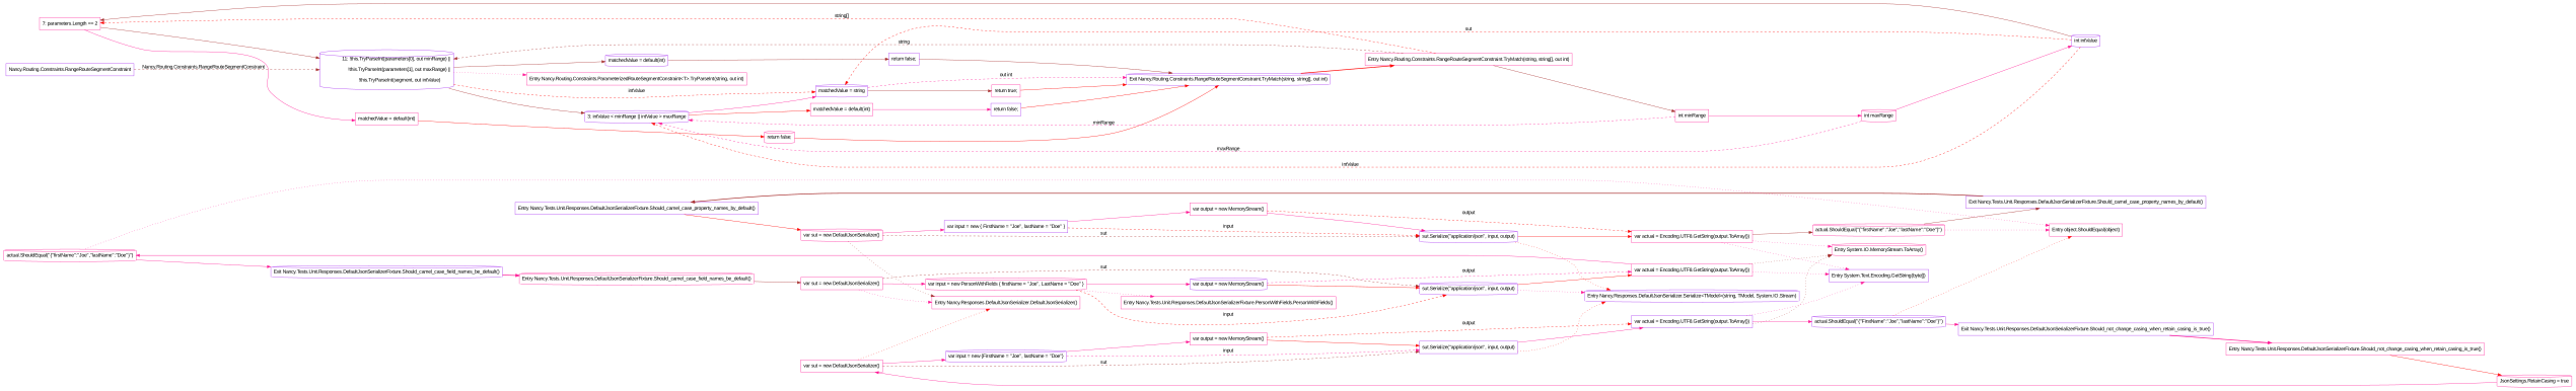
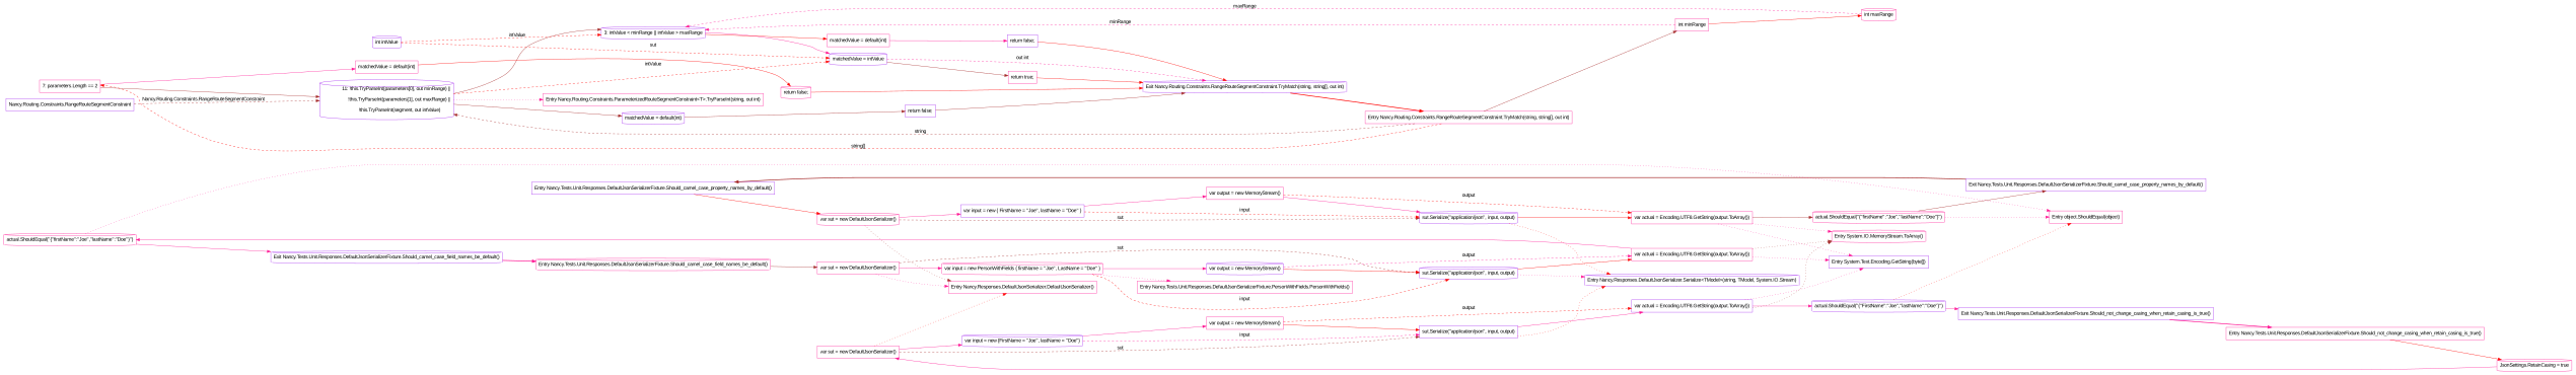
  digraph {
    fontname="Liberation Sans"
    rankdir=LR
    node [cluster="Nancy.Routing.Constraints.RangeRouteSegmentConstraint.TryMatch(string, string[], out int)" color=deeppink fontname="Liberation Sans" shape=box span="13-13"]
    edge [color=deeppink fontname="Liberation Sans" style=solid]
    n1 [cluster="Nancy.Tests.Unit.Responses.DefaultJsonSerializerFixture.Should_camel_case_property_names_by_default()" color=purple label="Entry Nancy.Tests.Unit.Responses.DefaultJsonSerializerFixture.Should_camel_case_property_names_by_default()"]
    n2 [cluster="Nancy.Tests.Unit.Responses.DefaultJsonSerializerFixture.Should_camel_case_property_names_by_default()" label="var sut = new DefaultJsonSerializer()" shape=cylinder span="15-15"]
    n3 [cluster="Nancy.Tests.Unit.Responses.DefaultJsonSerializerFixture.Should_camel_case_property_names_by_default()" color=purple label="var input = new { FirstName = ''Joe'', lastName = ''Doe'' }" span="16-16"]
    n4 [cluster="Nancy.Responses.DefaultJsonSerializer.DefaultJsonSerializer()" label="Entry Nancy.Responses.DefaultJsonSerializer.DefaultJsonSerializer()" span="9-9"]
    n5 [cluster="Nancy.Tests.Unit.Responses.DefaultJsonSerializerFixture.Should_camel_case_property_names_by_default()" color=purple label="sut.Serialize(''application/json'', input, output)" shape=cylinder span="19-19"]
    n6 [cluster="Nancy.Tests.Unit.Responses.DefaultJsonSerializerFixture.Should_camel_case_property_names_by_default()" label="var output = new MemoryStream()" span="18-18"]
    n7 [cluster="Nancy.Tests.Unit.Responses.DefaultJsonSerializerFixture.Should_camel_case_property_names_by_default()" label="var actual = Encoding.UTF8.GetString(output.ToArray())" span="20-20"]
    n8 [cluster="Nancy.Responses.DefaultJsonSerializer.Serialize<TModel>(string, TModel, System.IO.Stream)" color=purple label="Entry Nancy.Responses.DefaultJsonSerializer.Serialize<TModel>(string, TModel, System.IO.Stream)" shape=cylinder span="37-37"]
    n9 [cluster="Nancy.Tests.Unit.Responses.DefaultJsonSerializerFixture.Should_camel_case_property_names_by_default()" label="actual.ShouldEqual(''{\''firstName\'':\''Joe\'',\''lastName\'':\''Doe\''}'')" shape=cylinder span="22-22"]
    n10 [cluster="System.IO.MemoryStream.ToArray()" label="Entry System.IO.MemoryStream.ToArray()" shape=cylinder span="0-0"]
    n11 [cluster="System.Text.Encoding.GetString(byte[])" color=purple label="Entry System.Text.Encoding.GetString(byte[])" span="0-0"]
    n12 [cluster="Nancy.Tests.Unit.Responses.DefaultJsonSerializerFixture.Should_camel_case_property_names_by_default()" color=purple label="Exit Nancy.Tests.Unit.Responses.DefaultJsonSerializerFixture.Should_camel_case_property_names_by_default()"]
    n13 [cluster="object.ShouldEqual(object)" label="Entry object.ShouldEqual(object)" span="95-95"]
    n14 [cluster="Nancy.Tests.Unit.Responses.DefaultJsonSerializerFixture.Should_camel_case_field_names_be_default()" label="Entry Nancy.Tests.Unit.Responses.DefaultJsonSerializerFixture.Should_camel_case_field_names_be_default()" shape=cylinder span="26-26"]
    n15 [cluster="Nancy.Tests.Unit.Responses.DefaultJsonSerializerFixture.Should_camel_case_field_names_be_default()" label="var sut = new DefaultJsonSerializer()" span="28-28"]
    n16 [cluster="Nancy.Tests.Unit.Responses.DefaultJsonSerializerFixture.Should_camel_case_field_names_be_default()" label="var input = new PersonWithFields { firstName = ''Joe'', LastName = ''Doe'' }" shape=cylinder span="29-29"]
    n17 [cluster="Nancy.Tests.Unit.Responses.DefaultJsonSerializerFixture.Should_camel_case_field_names_be_default()" color=purple label="sut.Serialize(''application/json'', input, output)" shape=cylinder span="32-32"]
    n18 [cluster="Nancy.Tests.Unit.Responses.DefaultJsonSerializerFixture.Should_camel_case_field_names_be_default()" color=purple label="var output = new MemoryStream()" shape=cylinder span="31-31"]
    n19 [cluster="Nancy.Tests.Unit.Responses.DefaultJsonSerializerFixture.PersonWithFields.PersonWithFields()" label="Entry Nancy.Tests.Unit.Responses.DefaultJsonSerializerFixture.PersonWithFields.PersonWithFields()" span="58-58"]
    n20 [cluster="Nancy.Tests.Unit.Responses.DefaultJsonSerializerFixture.Should_camel_case_field_names_be_default()" label="var actual = Encoding.UTF8.GetString(output.ToArray())" span="33-33"]
    n21 [cluster="Nancy.Tests.Unit.Responses.DefaultJsonSerializerFixture.Should_camel_case_field_names_be_default()" label="actual.ShouldEqual(''{\''firstName\'':\''Joe\'',\''lastName\'':\''Doe\''}'')" shape=cylinder span="35-35"]
    n22 [cluster="Nancy.Tests.Unit.Responses.DefaultJsonSerializerFixture.Should_camel_case_field_names_be_default()" color=purple label="Exit Nancy.Tests.Unit.Responses.DefaultJsonSerializerFixture.Should_camel_case_field_names_be_default()" shape=cylinder span="26-26"]
    n23 [cluster="Nancy.Tests.Unit.Responses.DefaultJsonSerializerFixture.Should_not_change_casing_when_retain_casing_is_true()" label="Entry Nancy.Tests.Unit.Responses.DefaultJsonSerializerFixture.Should_not_change_casing_when_retain_casing_is_true()" span="39-39"]
    n24 [cluster="Nancy.Tests.Unit.Responses.DefaultJsonSerializerFixture.Should_not_change_casing_when_retain_casing_is_true()" label="JsonSettings.RetainCasing = true" shape=cylinder span="41-41"]
    n25 [cluster="Nancy.Tests.Unit.Responses.DefaultJsonSerializerFixture.Should_not_change_casing_when_retain_casing_is_true()" label="var sut = new DefaultJsonSerializer()" span="44-44"]
    n26 [cluster="Nancy.Tests.Unit.Responses.DefaultJsonSerializerFixture.Should_not_change_casing_when_retain_casing_is_true()" color=purple label="var input = new {FirstName = ''Joe'', lastName = ''Doe''}" shape=cylinder span="45-45"]
    n27 [cluster="Nancy.Tests.Unit.Responses.DefaultJsonSerializerFixture.Should_not_change_casing_when_retain_casing_is_true()" color=purple label="sut.Serialize(''application/json'', input, output)" span="48-48"]
    n28 [cluster="Nancy.Tests.Unit.Responses.DefaultJsonSerializerFixture.Should_not_change_casing_when_retain_casing_is_true()" label="var output = new MemoryStream()" span="47-47"]
    n29 [cluster="Nancy.Tests.Unit.Responses.DefaultJsonSerializerFixture.Should_not_change_casing_when_retain_casing_is_true()" color=purple label="var actual = Encoding.UTF8.GetString(output.ToArray())" span="49-49"]
    n30 [cluster="Nancy.Tests.Unit.Responses.DefaultJsonSerializerFixture.Should_not_change_casing_when_retain_casing_is_true()" color=purple label="actual.ShouldEqual(''{\''FirstName\'':\''Joe\'',\''lastName\'':\''Doe\''}'')" shape=cylinder span="50-50"]
    n31 [cluster="Nancy.Tests.Unit.Responses.DefaultJsonSerializerFixture.Should_not_change_casing_when_retain_casing_is_true()" color=purple label="Exit Nancy.Tests.Unit.Responses.DefaultJsonSerializerFixture.Should_not_change_casing_when_retain_casing_is_true()" span="39-39"]
    n32 [community=0 label="7: parameters.Length == 2" span="15-15"]
    n33 [color=purple community=0 label="11: !this.TryParseInt(parameters[0], out minRange) ||\r\n                    !this.TryParseInt(parameters[1], out maxRange) ||\r\n                    !this.TryParseInt(segment, out intValue)" shape=cylinder span="17-19"]
    n34 [label="matchedValue = default(int)" span="27-27"]
    n35 [color=purple community=0 label="3: intValue < minRange || intValue > maxRange" shape=cylinder span="31-31"]
-   n36 [color=purple label="matchedValue = string" shape=cylinder span="37-37"]
+   n36 [color=purple label="matchedValue = intValue" shape=cylinder span="37-37"]
    n37 [color=purple label="matchedValue = default(int)" shape=cylinder span="21-21"]
    n38 [cluster="Nancy.Routing.Constraints.ParameterizedRouteSegmentConstraint<T>.TryParseInt(string, out int)" label="Entry Nancy.Routing.Constraints.ParameterizedRouteSegmentConstraint<T>.TryParseInt(string, out int)" span="19-19"]
    n39 [label="return false;" shape=cylinder span="28-28"]
    n40 [label="Entry Nancy.Routing.Constraints.RangeRouteSegmentConstraint.TryMatch(string, string[], out int)" span="9-9"]
    n41 [label="int minRange" span="11-11"]
    n42 [label="int maxRange" shape=cylinder span="12-12"]
    n43 [color=purple label="int intValue" shape=cylinder]
    n44 [label="matchedValue = default(int)" span="33-33"]
    n45 [color=purple label="Exit Nancy.Routing.Constraints.RangeRouteSegmentConstraint.TryMatch(string, string[], out int)" shape=cylinder span="9-9"]
    n46 [label="return true;" span="38-38"]
    n47 [color=purple label="return false;" span="22-22"]
    n48 [color=purple label="Nancy.Routing.Constraints.RangeRouteSegmentConstraint" cluster="" span=""]
    n49 [color=purple label="return false;" span="34-34"]
    n1 -> n2 [color=red]
    n2 -> n3
    n2 -> n4 [color=brown style=dotted]
    n2 -> n5 [color=brown label=sut style=dashed]
    n3 -> n5 [color=red label=input style=dashed]
    n3 -> n6
    n5 -> n7 [color=red]
    n5 -> n8 [color=red style=dotted]
    n6 -> n5
    n6 -> n7 [color=red label=output style=dashed]
    n7 -> n9 [color=brown]
    n7 -> n10 [style=dotted]
    n7 -> n11 [style=dotted]
    n9 -> n12 [color=brown]
    n9 -> n13 [style=dotted]
    n12 -> n1 [color=brown style=bold]
    n14 -> n15 [color=brown]
    n15 -> n4 [style=dotted]
    n15 -> n16
    n15 -> n17 [color=brown label=sut style=dashed]
    n16 -> n17 [color=red label=input style=dashed]
    n16 -> n18
    n16 -> n19 [style=dotted]
    n17 -> n8 [style=dotted]
    n17 -> n20 [color=red]
    n18 -> n17 [color=red]
    n18 -> n20 [label=output style=dashed]
    n20 -> n10 [color=brown style=dotted]
    n20 -> n11 [style=dotted]
    n20 -> n21
    n21 -> n13 [style=dotted]
    n21 -> n22
    n22 -> n14 [style=bold]
    n23 -> n24 [color=red]
    n24 -> n25
    n25 -> n4 [color=red style=dotted]
    n25 -> n26
    n25 -> n27 [color=brown label=sut style=dashed]
    n26 -> n27 [label=input style=dashed]
    n26 -> n28
    n27 -> n8 [color=red style=dotted]
    n27 -> n29
    n28 -> n27 [color=red]
    n28 -> n29 [color=red label=output style=dashed]
    n29 -> n10 [color=brown style=dotted]
    n29 -> n11 [style=dotted]
    n29 -> n30
    n30 -> n13 [color=red style=dotted]
    n30 -> n31
    n31 -> n23 [style=bold]
    n32 -> n33 [color=brown]
    n32 -> n34
    n33 -> n35 [color=brown]
    n33 -> n36 [color=red label=intValue style=dashed]
    n33 -> n37 [color=brown]
    n33 -> n38 [style=dotted]
    n34 -> n39 [color=red]
    n35 -> n36
    n35 -> n44 [color=red]
    n36 -> n45 [label="out int" style=dashed]
    n36 -> n46 [color=brown]
    n37 -> n47 [color=brown]
    n39 -> n45 [color=red]
    n40 -> n32 [color=red label="string[]" style=dashed]
    n40 -> n33 [color=brown label=string style=dashed]
    n40 -> n41 [color=brown]
    n41 -> n35 [label=minRange style=dashed]
-   n41 -> n42
+   n41 -> n42 [color=red]
    n42 -> n35 [label=maxRange style=dashed]
-   n42 -> n43
-   n43 -> n32 [color=brown]
    n43 -> n35 [color=red label=intValue style=dashed]
    n43 -> n36 [color=red label=sut style=dashed]
    n44 -> n49
    n45 -> n40 [color=red style=bold]
    n46 -> n45 [color=red]
    n47 -> n45 [color=brown]
    n48 -> n33 [color=brown label="Nancy.Routing.Constraints.RangeRouteSegmentConstraint" style=dashed]
    n49 -> n45 [color=red]
  }
